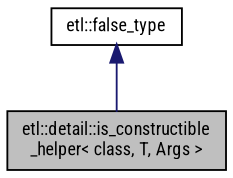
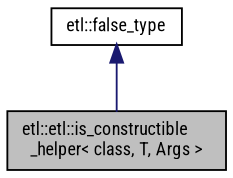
  digraph {
    fontname="Roboto Condensed"
    node [color=black fontname="Roboto Condensed" fontsize=10 shape=record style=filled]
-   n1 [fillcolor=grey75 fontcolor=black height=0.2 label="etl::detail::is_constructible\l_helper\< class, T, Args \>" width=0.4]
+   n1 [fillcolor=grey75 fontcolor=black height=0.2 label="etl::etl::is_constructible\l_helper\< class, T, Args \>" width=0.4]
    n2 [fillcolor=white height=0.2 label="etl::false_type" width=0.4]
    n2 -> n1 [color=midnightblue dir=back fontname="Roboto Condensed" fontsize=10 labelfontname=Helvetica labelfontsize=10 style=solid]
  }
